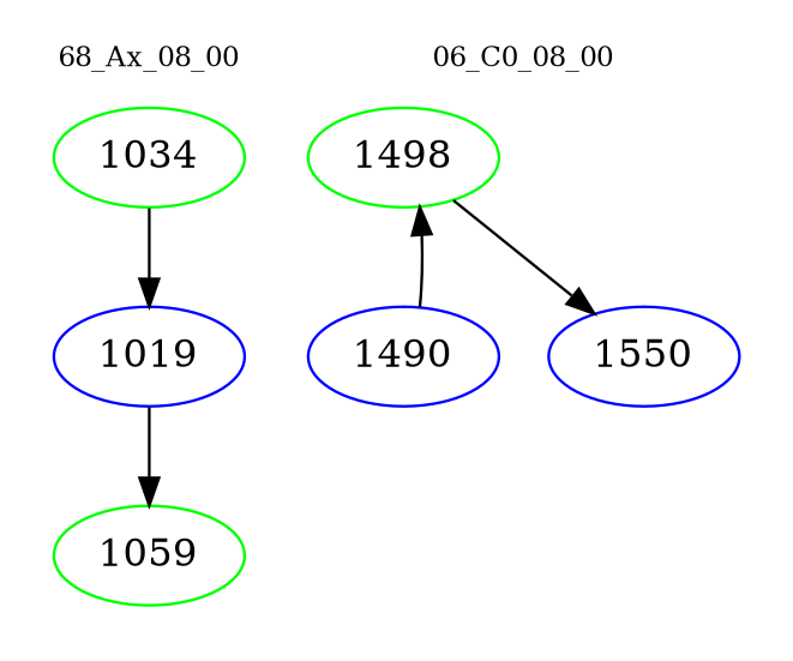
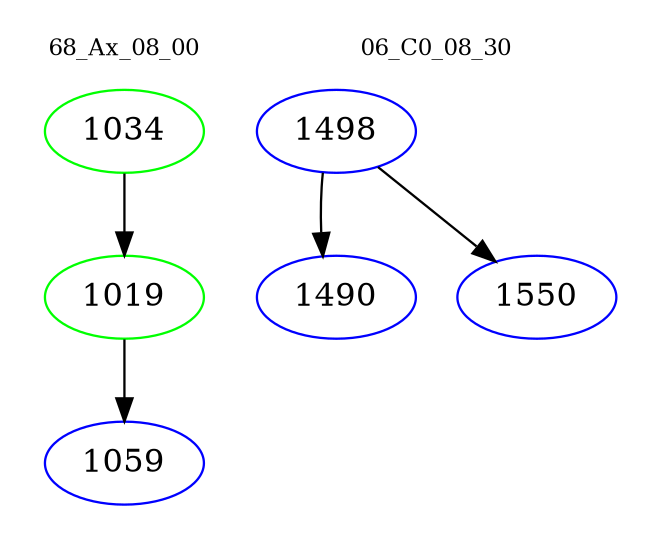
  digraph {
    node [color=blue]
    edge [color=black]
    n1 [color=green label=1034]
-   n2 [label=1019]
-   n3 [color=green label=1059]
-   n4 [color=green label=1498]
+   n2 [color=green label=1019]
+   n3 [label=1059]
+   n4 [label=1498]
    n5 [label=1490]
    n6 [label=1550]
    subgraph cluster_1 {
      color=white
      fontsize=10
      label="68_Ax_08_00"
      n1
      n2
      n3
    }
    subgraph cluster_2 {
      color=white
      fontsize=10
-     label="06_C0_08_00"
+     label="06_C0_08_30"
      n4
      n5
      n6
    }
    n1 -> n2
    n2 -> n3
-   n5 -> n4
+   n4 -> n5
    n4 -> n6
  }
